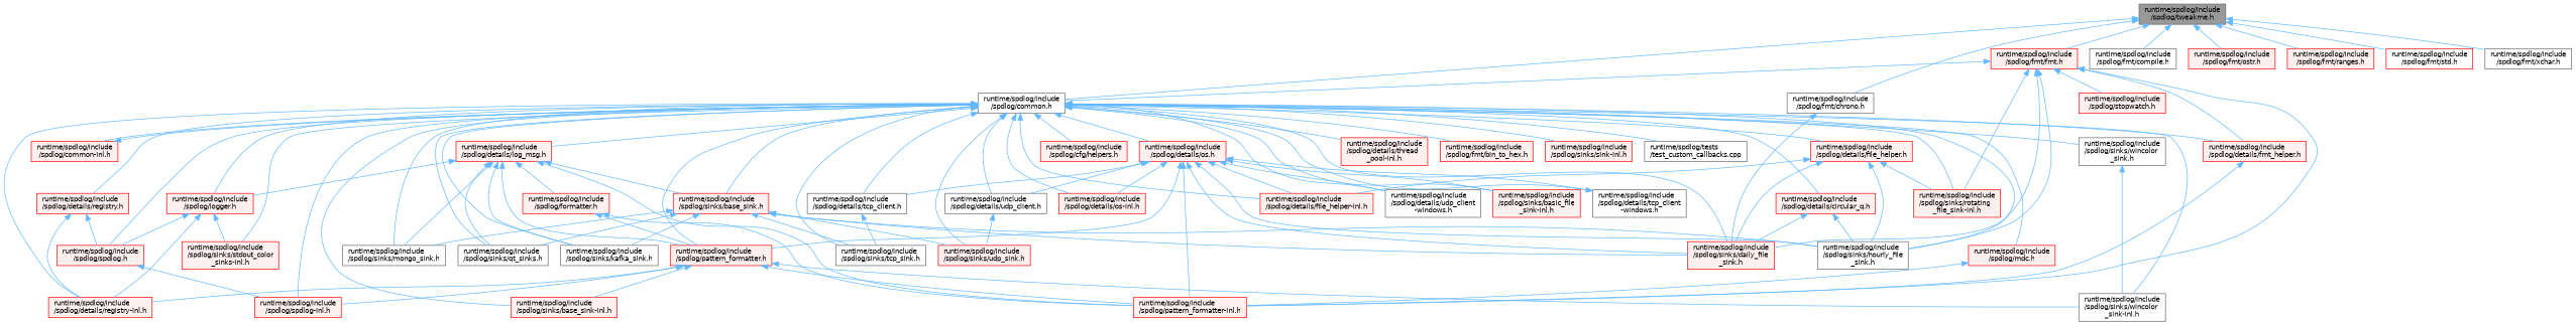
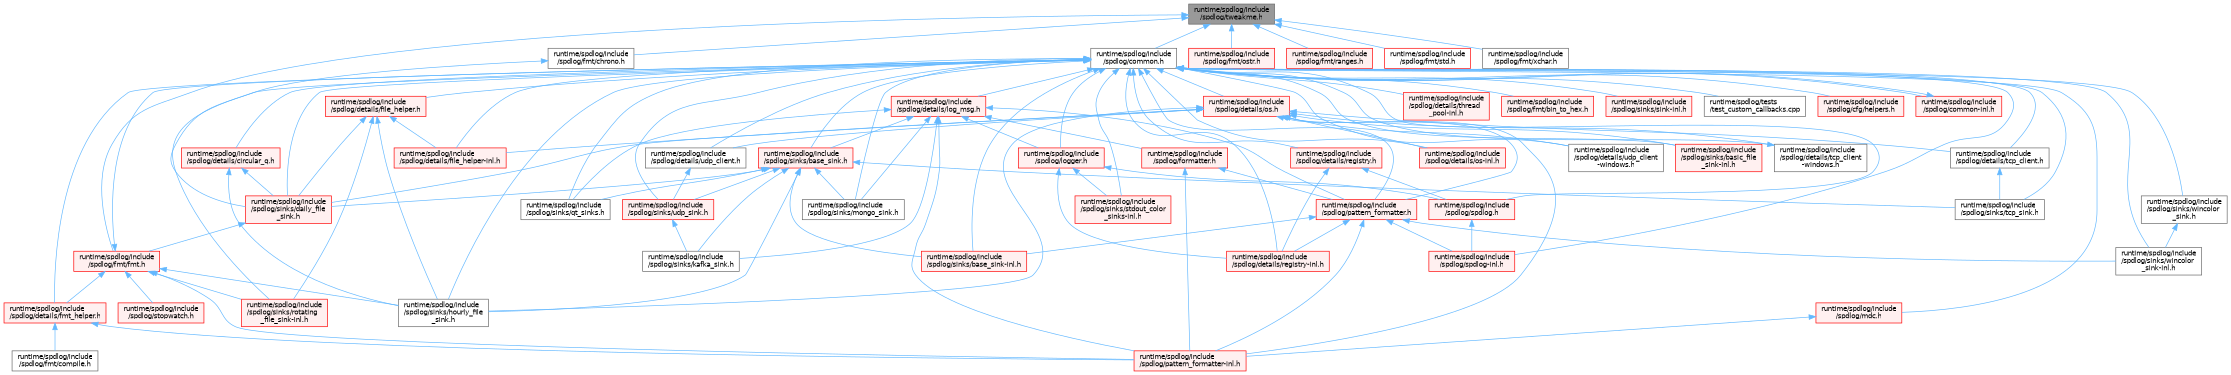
  digraph {
    node [color=red fillcolor="#FFF0F0" fontname=Helvetica fontsize=10 shape=box style=filled]
    edge [color=steelblue1 dir=back fontname=Helvetica fontsize=10 labelfontname=Helvetica labelfontsize=10 style=solid]
    n1 [color=gray40 fillcolor=grey60 fontcolor=black height=0.2 label="runtime/spdlog/include\l/spdlog/tweakme.h" width=0.4]
    n2 [color=grey40 fillcolor=white height=0.2 label="runtime/spdlog/include\l/spdlog/common.h" width=0.4]
    n3 [color=grey40 fillcolor=white height=0.2 label="runtime/spdlog/include\l/spdlog/fmt/chrono.h" width=0.4]
    n4 [color=grey40 fillcolor=white height=0.2 label="runtime/spdlog/include\l/spdlog/fmt/compile.h" width=0.4]
    n5 [height=0.2 label="runtime/spdlog/include\l/spdlog/fmt/fmt.h" width=0.4]
    n6 [height=0.2 label="runtime/spdlog/include\l/spdlog/fmt/ostr.h" width=0.4]
    n7 [height=0.2 label="runtime/spdlog/include\l/spdlog/fmt/ranges.h" width=0.4]
    n8 [fillcolor=white height=0.2 label="runtime/spdlog/include\l/spdlog/fmt/std.h" width=0.4]
    n9 [color=grey40 fillcolor=white height=0.2 label="runtime/spdlog/include\l/spdlog/fmt/xchar.h" width=0.4]
    n10 [height=0.2 label="runtime/spdlog/include\l/spdlog/cfg/helpers.h" width=0.4]
    n11 [height=0.2 label="runtime/spdlog/include\l/spdlog/common-inl.h" width=0.4]
    n12 [height=0.2 label="runtime/spdlog/include\l/spdlog/details/circular_q.h" width=0.4]
    n13 [height=0.2 label="runtime/spdlog/include\l/spdlog/sinks/daily_file\l_sink.h" width=0.4]
    n14 [color=grey40 fillcolor=white height=0.2 label="runtime/spdlog/include\l/spdlog/sinks/hourly_file\l_sink.h" width=0.4]
    n15 [height=0.2 label="runtime/spdlog/include\l/spdlog/details/file_helper-inl.h" width=0.4]
    n16 [height=0.2 label="runtime/spdlog/include\l/spdlog/details/file_helper.h" width=0.4]
    n17 [height=0.2 label="runtime/spdlog/include\l/spdlog/sinks/rotating\l_file_sink-inl.h" width=0.4]
    n18 [height=0.2 label="runtime/spdlog/include\l/spdlog/details/fmt_helper.h" width=0.4]
    n19 [height=0.2 label="runtime/spdlog/include\l/spdlog/details/log_msg.h" width=0.4]
    n20 [height=0.2 label="runtime/spdlog/include\l/spdlog/pattern_formatter.h" width=0.4]
    n21 [height=0.2 label="runtime/spdlog/include\l/spdlog/details/registry-inl.h" width=0.4]
    n22 [height=0.2 label="runtime/spdlog/include\l/spdlog/sinks/base_sink-inl.h" width=0.4]
    n23 [color=grey40 fillcolor=white height=0.2 label="runtime/spdlog/include\l/spdlog/sinks/wincolor\l_sink-inl.h" width=0.4]
    n24 [height=0.2 label="runtime/spdlog/include\l/spdlog/spdlog-inl.h" width=0.4]
    n25 [height=0.2 label="runtime/spdlog/include\l/spdlog/logger.h" width=0.4]
    n26 [height=0.2 label="runtime/spdlog/include\l/spdlog/sinks/stdout_color\l_sinks-inl.h" width=0.4]
    n27 [height=0.2 label="runtime/spdlog/include\l/spdlog/spdlog.h" width=0.4]
    n28 [height=0.2 label="runtime/spdlog/include\l/spdlog/sinks/base_sink.h" width=0.4]
    n29 [color=grey40 fillcolor=white height=0.2 label="runtime/spdlog/include\l/spdlog/sinks/kafka_sink.h" width=0.4]
    n30 [color=grey40 fillcolor=white height=0.2 label="runtime/spdlog/include\l/spdlog/sinks/mongo_sink.h" width=0.4]
    n31 [color=grey40 fillcolor=white height=0.2 label="runtime/spdlog/include\l/spdlog/sinks/qt_sinks.h" width=0.4]
    n32 [color=grey40 fillcolor=white height=0.2 label="runtime/spdlog/include\l/spdlog/sinks/tcp_sink.h" width=0.4]
    n33 [height=0.2 label="runtime/spdlog/include\l/spdlog/sinks/udp_sink.h" width=0.4]
    n34 [height=0.2 label="runtime/spdlog/include\l/spdlog/details/os-inl.h" width=0.4]
    n35 [height=0.2 label="runtime/spdlog/include\l/spdlog/details/os.h" width=0.4]
    n36 [color=grey40 fillcolor=white height=0.2 label="runtime/spdlog/include\l/spdlog/details/tcp_client.h" width=0.4]
    n37 [color=grey40 fillcolor=white height=0.2 label="runtime/spdlog/include\l/spdlog/details/udp_client\l-windows.h" width=0.4]
    n38 [color=grey40 fillcolor=white height=0.2 label="runtime/spdlog/include\l/spdlog/details/udp_client.h" width=0.4]
    n39 [height=0.2 label="runtime/spdlog/include\l/spdlog/sinks/basic_file\l_sink-inl.h" width=0.4]
    n40 [height=0.2 label="runtime/spdlog/include\l/spdlog/details/registry.h" width=0.4]
    n41 [height=0.2 label="runtime/spdlog/include\l/spdlog/details/thread\l_pool-inl.h" width=0.4]
    n42 [height=0.2 label="runtime/spdlog/include\l/spdlog/fmt/bin_to_hex.h" width=0.4]
    n43 [height=0.2 label="runtime/spdlog/include\l/spdlog/mdc.h" width=0.4]
    n44 [height=0.2 label="runtime/spdlog/include\l/spdlog/sinks/sink-inl.h" width=0.4]
    n45 [color=grey40 fillcolor=white height=0.2 label="runtime/spdlog/include\l/spdlog/sinks/wincolor\l_sink.h" width=0.4]
    n46 [color=grey40 fillcolor=white height=0.2 label="runtime/spdlog/tests\l/test_custom_callbacks.cpp" width=0.4]
    n47 [height=0.2 label="runtime/spdlog/include\l/spdlog/pattern_formatter-inl.h" width=0.4]
    n48 [height=0.2 label="runtime/spdlog/include\l/spdlog/stopwatch.h" width=0.4]
    n49 [height=0.2 label="runtime/spdlog/include\l/spdlog/formatter.h" width=0.4]
    n50 [color=grey40 fillcolor=white height=0.2 label="runtime/spdlog/include\l/spdlog/details/tcp_client\l-windows.h" width=0.4]
    n1 -> n2
    n1 -> n3
-   n1 -> n4
+   n18 -> n4
    n1 -> n5
    n1 -> n6
    n1 -> n7
    n1 -> n8
    n1 -> n9
    n2 -> n10
    n2 -> n11
    n2 -> n12
    n2 -> n13
    n2 -> n14
    n2 -> n15
    n2 -> n16
    n2 -> n17
    n2 -> n18
    n2 -> n19
    n2 -> n20
    n2 -> n21
    n2 -> n22
    n2 -> n23
    n2 -> n24
    n2 -> n25
    n2 -> n26
    n2 -> n27
    n2 -> n28
-   n2 -> n29
+   n33 -> n29
    n2 -> n30
    n2 -> n31
    n2 -> n32
    n2 -> n33
    n2 -> n34
    n2 -> n35
    n2 -> n36
    n2 -> n37
    n2 -> n38
    n2 -> n39
    n2 -> n40
    n2 -> n41
    n2 -> n42
    n2 -> n43
    n2 -> n44
    n2 -> n45
    n2 -> n46
    n3 -> n13
    n5 -> n2
-   n5 -> n13
+   n13 -> n5
    n5 -> n14
    n5 -> n17
    n5 -> n18
    n5 -> n47
    n5 -> n48
    n11 -> n2
    n12 -> n13
    n12 -> n14
    n16 -> n13
    n16 -> n14
    n16 -> n15
    n16 -> n17
    n18 -> n47
    n19 -> n20
    n19 -> n25
    n19 -> n28
    n19 -> n29
    n19 -> n30
    n19 -> n31
    n19 -> n47
    n19 -> n49
    n20 -> n21
    n20 -> n22
    n20 -> n23
    n20 -> n24
    n20 -> n47
    n25 -> n21
    n25 -> n26
    n25 -> n27
    n27 -> n24
    n28 -> n13
    n28 -> n14
+   n28 -> n22
    n28 -> n29
    n28 -> n30
    n28 -> n31
    n28 -> n32
    n28 -> n33
    n35 -> n13
    n35 -> n14
    n35 -> n15
    n35 -> n20
    n35 -> n34
    n35 -> n36
    n35 -> n37
    n35 -> n38
    n35 -> n39
    n35 -> n47
    n35 -> n50
    n36 -> n32
    n38 -> n33
    n40 -> n21
    n40 -> n27
    n43 -> n47
    n45 -> n23
    n49 -> n20
    n49 -> n47
    n50 -> n2
  }
